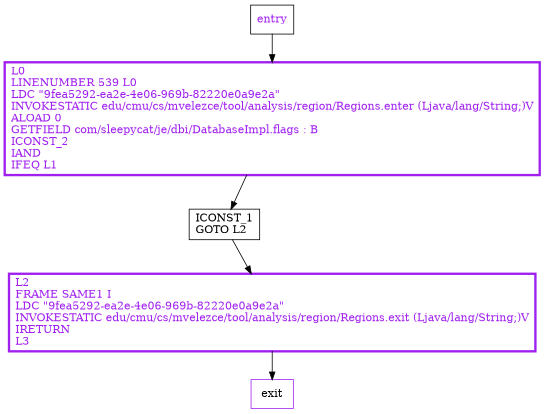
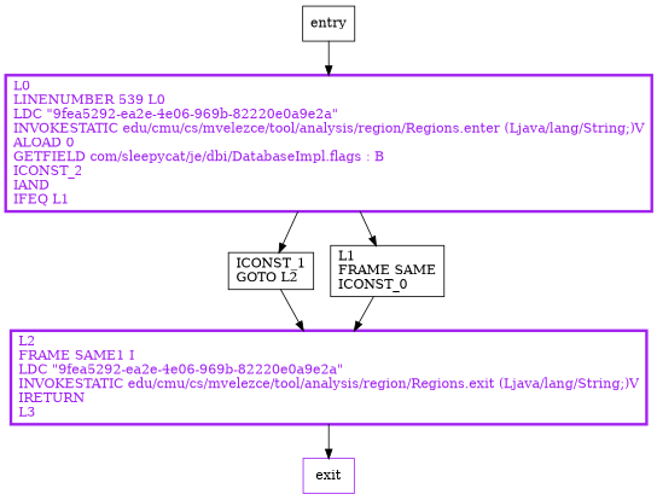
  digraph {
    node [shape=record]
    n1 [label="ICONST_1\lGOTO L2\l"]
    n2 [color=purple fontcolor=purple label="L2\lFRAME SAME1 I\lLDC \"9fea5292-ea2e-4e06-969b-82220e0a9e2a\"\lINVOKESTATIC edu/cmu/cs/mvelezce/tool/analysis/region/Regions.exit (Ljava/lang/String;)V\lIRETURN\lL3\l" penwidth=3]
    exit [color=purple]
    n4 [color=purple fontcolor=purple label="L0\lLINENUMBER 539 L0\lLDC \"9fea5292-ea2e-4e06-969b-82220e0a9e2a\"\lINVOKESTATIC edu/cmu/cs/mvelezce/tool/analysis/region/Regions.enter (Ljava/lang/String;)V\lALOAD 0\lGETFIELD com/sleepycat/je/dbi/DatabaseImpl.flags : B\lICONST_2\lIAND\lIFEQ L1\l" penwidth=3]
-   entry [fontcolor=purple]
+   n5 [label="L1\lFRAME SAME\lICONST_0\l"]
+   entry
    n1 -> n2
    n2 -> exit
    n4 -> n1
+   n4 -> n5
+   n5 -> n2
    entry -> n4
  }
